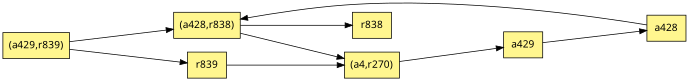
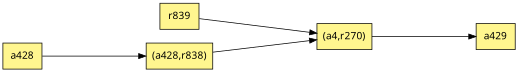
  digraph {
    fontname="Noto Sans"
    rankdir=LR
    ranksep=2.0
    node [fillcolor=khaki1 fontname="Noto Sans" shape=record style=filled]
    edge [fontname="Noto Sans"]
-   n1 [label="{r838}"]
    n2 [label="{(a428,r838)}"]
    n3 [label="{(a4,r270)}"]
    n4 [label="{a428}"]
    n5 [label="{a429}"]
-   n6 [label="{(a429,r839)}"]
    n7 [label="{r839}"]
-   n2 -> n1
    n2 -> n3
    n3 -> n5
    n4 -> n2
-   n5 -> n4
-   n6 -> n2
-   n6 -> n7
    n7 -> n3
  }
